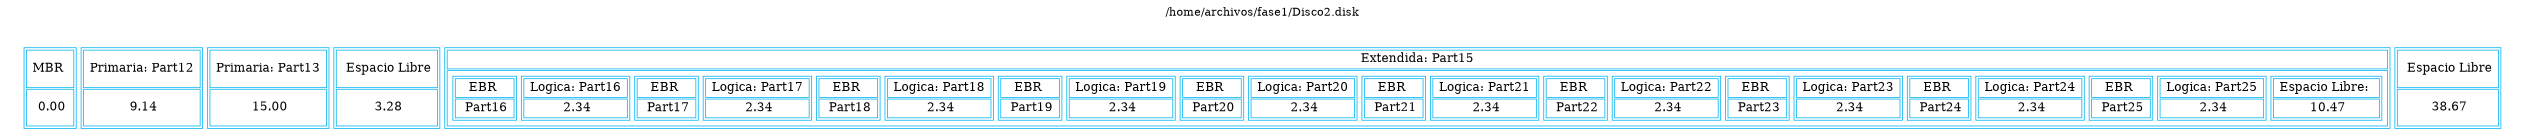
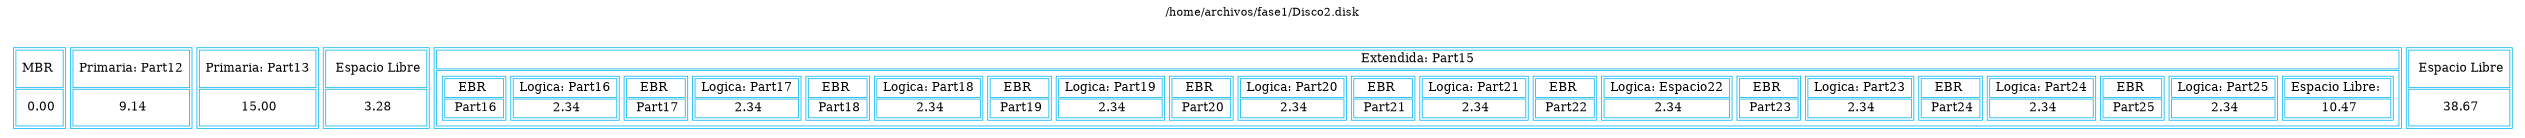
  digraph {
    label="/home/archivos/fase1/Disco2.disk"
    labelloc=t
    rankdir=LR
-   n1 [fontsize=15 label=< <TABLE BORDER="0" ALIGN="center" COLOR="#0CB7F2">   <TR>    <TD> <TABLE BORDER="1" >  <TR  ><TD   BORDER="1"> MBR  </TD></TR> <TR  ><TD   >  0.00 </TD></TR></TABLE> </TD>  <TD> <TABLE BORDER="1" >  <TR  ><TD   BORDER="1"> Primaria: Part12 </TD></TR> <TR  ><TD   >  9.14 </TD></TR></TABLE> </TD>  <TD> <TABLE BORDER="1" >  <TR  ><TD   BORDER="1"> Primaria: Part13 </TD></TR> <TR  ><TD   >  15.00 </TD></TR></TABLE> </TD>  <TD> <TABLE BORDER="1" >  <TR  ><TD  BORDER="1" >  Espacio Libre </TD></TR> <TR  ><TD   >  3.28 </TD></TR></TABLE> </TD>  <TD> <TABLE BORDER="1" >  <TR  ><TD  BORDER="1" > Extendida: Part15 </TD></TR> <TR  ><TD   > <TABLE BORDER="0" > <TR >   <TD> <TABLE BORDER="1" >  <TR  ><TD  BORDER="1" > EBR  </TD></TR> <TR  ><TD   >  Part16 </TD></TR></TABLE> </TD>  <TD> <TABLE BORDER="1" >  <TR  ><TD  BORDER="1" > Logica: Part16 </TD></TR> <TR  ><TD   >  2.34 </TD></TR></TABLE> </TD>  <TD> <TABLE BORDER="1" >  <TR  ><TD  BORDER="1" > EBR  </TD></TR> <TR  ><TD   >  Part17 </TD></TR></TABLE> </TD>  <TD> <TABLE BORDER="1" >  <TR  ><TD  BORDER="1" > Logica: Part17 </TD></TR> <TR  ><TD   >  2.34 </TD></TR></TABLE> </TD>  <TD> <TABLE BORDER="1" >  <TR  ><TD  BORDER="1" > EBR  </TD></TR> <TR  ><TD   >  Part18 </TD></TR></TABLE> </TD>  <TD> <TABLE BORDER="1" >  <TR  ><TD  BORDER="1" > Logica: Part18 </TD></TR> <TR  ><TD   >  2.34 </TD></TR></TABLE> </TD>  <TD> <TABLE BORDER="1" >  <TR  ><TD  BORDER="1" > EBR  </TD></TR> <TR  ><TD   >  Part19 </TD></TR></TABLE> </TD>  <TD> <TABLE BORDER="1" >  <TR  ><TD  BORDER="1" > Logica: Part19 </TD></TR> <TR  ><TD   >  2.34 </TD></TR></TABLE> </TD>  <TD> <TABLE BORDER="1" >  <TR  ><TD  BORDER="1" > EBR  </TD></TR> <TR  ><TD   >  Part20 </TD></TR></TABLE> </TD>  <TD> <TABLE BORDER="1" >  <TR  ><TD  BORDER="1" > Logica: Part20 </TD></TR> <TR  ><TD   >  2.34 </TD></TR></TABLE> </TD>  <TD> <TABLE BORDER="1" >  <TR  ><TD  BORDER="1" > EBR  </TD></TR> <TR  ><TD   >  Part21 </TD></TR></TABLE> </TD>  <TD> <TABLE BORDER="1" >  <TR  ><TD  BORDER="1" > Logica: Part21 </TD></TR> <TR  ><TD   >  2.34 </TD></TR></TABLE> </TD>  <TD> <TABLE BORDER="1" >  <TR  ><TD  BORDER="1" > EBR  </TD></TR> <TR  ><TD   >  Part22 </TD></TR></TABLE> </TD>  <TD> <TABLE BORDER="1" >  <TR  ><TD  BORDER="1" > Logica: Part22 </TD></TR> <TR  ><TD   >  2.34 </TD></TR></TABLE> </TD>  <TD> <TABLE BORDER="1" >  <TR  ><TD  BORDER="1" > EBR  </TD></TR> <TR  ><TD   >  Part23 </TD></TR></TABLE> </TD>  <TD> <TABLE BORDER="1" >  <TR  ><TD  BORDER="1" > Logica: Part23 </TD></TR> <TR  ><TD   >  2.34 </TD></TR></TABLE> </TD>  <TD> <TABLE BORDER="1" >  <TR  ><TD  BORDER="1" > EBR  </TD></TR> <TR  ><TD   >  Part24 </TD></TR></TABLE> </TD>  <TD> <TABLE BORDER="1" >  <TR  ><TD  BORDER="1" > Logica: Part24 </TD></TR> <TR  ><TD   >  2.34 </TD></TR></TABLE> </TD>  <TD> <TABLE BORDER="1" >  <TR  ><TD  BORDER="1" > EBR  </TD></TR> <TR  ><TD   >  Part25 </TD></TR></TABLE> </TD>  <TD> <TABLE BORDER="1" >  <TR  ><TD  BORDER="1" > Logica: Part25 </TD></TR> <TR  ><TD   >  2.34 </TD></TR></TABLE> </TD>  <TD> <TABLE BORDER="1" >  <TR  ><TD  BORDER="1" > Espacio Libre:  </TD></TR> <TR  ><TD   >  10.47 </TD></TR></TABLE> </TD> </TR> </TABLE> </TD></TR></TABLE> </TD>  <TD> <TABLE BORDER="1" >  <TR  ><TD  BORDER="1" >  Espacio Libre </TD></TR> <TR  ><TD   >  38.67 </TD></TR></TABLE> </TD>  </TR> </TABLE>   > shape=plaintext]
+   n1 [fontsize=15 label=< <TABLE BORDER="0" ALIGN="center" COLOR="#0CB7F2">   <TR>    <TD> <TABLE BORDER="1" >  <TR  ><TD   BORDER="1"> MBR  </TD></TR> <TR  ><TD   >  0.00 </TD></TR></TABLE> </TD>  <TD> <TABLE BORDER="1" >  <TR  ><TD   BORDER="1"> Primaria: Part12 </TD></TR> <TR  ><TD   >  9.14 </TD></TR></TABLE> </TD>  <TD> <TABLE BORDER="1" >  <TR  ><TD   BORDER="1"> Primaria: Part13 </TD></TR> <TR  ><TD   >  15.00 </TD></TR></TABLE> </TD>  <TD> <TABLE BORDER="1" >  <TR  ><TD  BORDER="1" >  Espacio Libre </TD></TR> <TR  ><TD   >  3.28 </TD></TR></TABLE> </TD>  <TD> <TABLE BORDER="1" >  <TR  ><TD  BORDER="1" > Extendida: Part15 </TD></TR> <TR  ><TD   > <TABLE BORDER="0" > <TR >   <TD> <TABLE BORDER="1" >  <TR  ><TD  BORDER="1" > EBR  </TD></TR> <TR  ><TD   >  Part16 </TD></TR></TABLE> </TD>  <TD> <TABLE BORDER="1" >  <TR  ><TD  BORDER="1" > Logica: Part16 </TD></TR> <TR  ><TD   >  2.34 </TD></TR></TABLE> </TD>  <TD> <TABLE BORDER="1" >  <TR  ><TD  BORDER="1" > EBR  </TD></TR> <TR  ><TD   >  Part17 </TD></TR></TABLE> </TD>  <TD> <TABLE BORDER="1" >  <TR  ><TD  BORDER="1" > Logica: Part17 </TD></TR> <TR  ><TD   >  2.34 </TD></TR></TABLE> </TD>  <TD> <TABLE BORDER="1" >  <TR  ><TD  BORDER="1" > EBR  </TD></TR> <TR  ><TD   >  Part18 </TD></TR></TABLE> </TD>  <TD> <TABLE BORDER="1" >  <TR  ><TD  BORDER="1" > Logica: Part18 </TD></TR> <TR  ><TD   >  2.34 </TD></TR></TABLE> </TD>  <TD> <TABLE BORDER="1" >  <TR  ><TD  BORDER="1" > EBR  </TD></TR> <TR  ><TD   >  Part19 </TD></TR></TABLE> </TD>  <TD> <TABLE BORDER="1" >  <TR  ><TD  BORDER="1" > Logica: Part19 </TD></TR> <TR  ><TD   >  2.34 </TD></TR></TABLE> </TD>  <TD> <TABLE BORDER="1" >  <TR  ><TD  BORDER="1" > EBR  </TD></TR> <TR  ><TD   >  Part20 </TD></TR></TABLE> </TD>  <TD> <TABLE BORDER="1" >  <TR  ><TD  BORDER="1" > Logica: Part20 </TD></TR> <TR  ><TD   >  2.34 </TD></TR></TABLE> </TD>  <TD> <TABLE BORDER="1" >  <TR  ><TD  BORDER="1" > EBR  </TD></TR> <TR  ><TD   >  Part21 </TD></TR></TABLE> </TD>  <TD> <TABLE BORDER="1" >  <TR  ><TD  BORDER="1" > Logica: Part21 </TD></TR> <TR  ><TD   >  2.34 </TD></TR></TABLE> </TD>  <TD> <TABLE BORDER="1" >  <TR  ><TD  BORDER="1" > EBR  </TD></TR> <TR  ><TD   >  Part22 </TD></TR></TABLE> </TD>  <TD> <TABLE BORDER="1" >  <TR  ><TD  BORDER="1" > Logica: Espacio22 </TD></TR> <TR  ><TD   >  2.34 </TD></TR></TABLE> </TD>  <TD> <TABLE BORDER="1" >  <TR  ><TD  BORDER="1" > EBR  </TD></TR> <TR  ><TD   >  Part23 </TD></TR></TABLE> </TD>  <TD> <TABLE BORDER="1" >  <TR  ><TD  BORDER="1" > Logica: Part23 </TD></TR> <TR  ><TD   >  2.34 </TD></TR></TABLE> </TD>  <TD> <TABLE BORDER="1" >  <TR  ><TD  BORDER="1" > EBR  </TD></TR> <TR  ><TD   >  Part24 </TD></TR></TABLE> </TD>  <TD> <TABLE BORDER="1" >  <TR  ><TD  BORDER="1" > Logica: Part24 </TD></TR> <TR  ><TD   >  2.34 </TD></TR></TABLE> </TD>  <TD> <TABLE BORDER="1" >  <TR  ><TD  BORDER="1" > EBR  </TD></TR> <TR  ><TD   >  Part25 </TD></TR></TABLE> </TD>  <TD> <TABLE BORDER="1" >  <TR  ><TD  BORDER="1" > Logica: Part25 </TD></TR> <TR  ><TD   >  2.34 </TD></TR></TABLE> </TD>  <TD> <TABLE BORDER="1" >  <TR  ><TD  BORDER="1" > Espacio Libre:  </TD></TR> <TR  ><TD   >  10.47 </TD></TR></TABLE> </TD> </TR> </TABLE> </TD></TR></TABLE> </TD>  <TD> <TABLE BORDER="1" >  <TR  ><TD  BORDER="1" >  Espacio Libre </TD></TR> <TR  ><TD   >  38.67 </TD></TR></TABLE> </TD>  </TR> </TABLE>   > shape=plaintext]
  }
